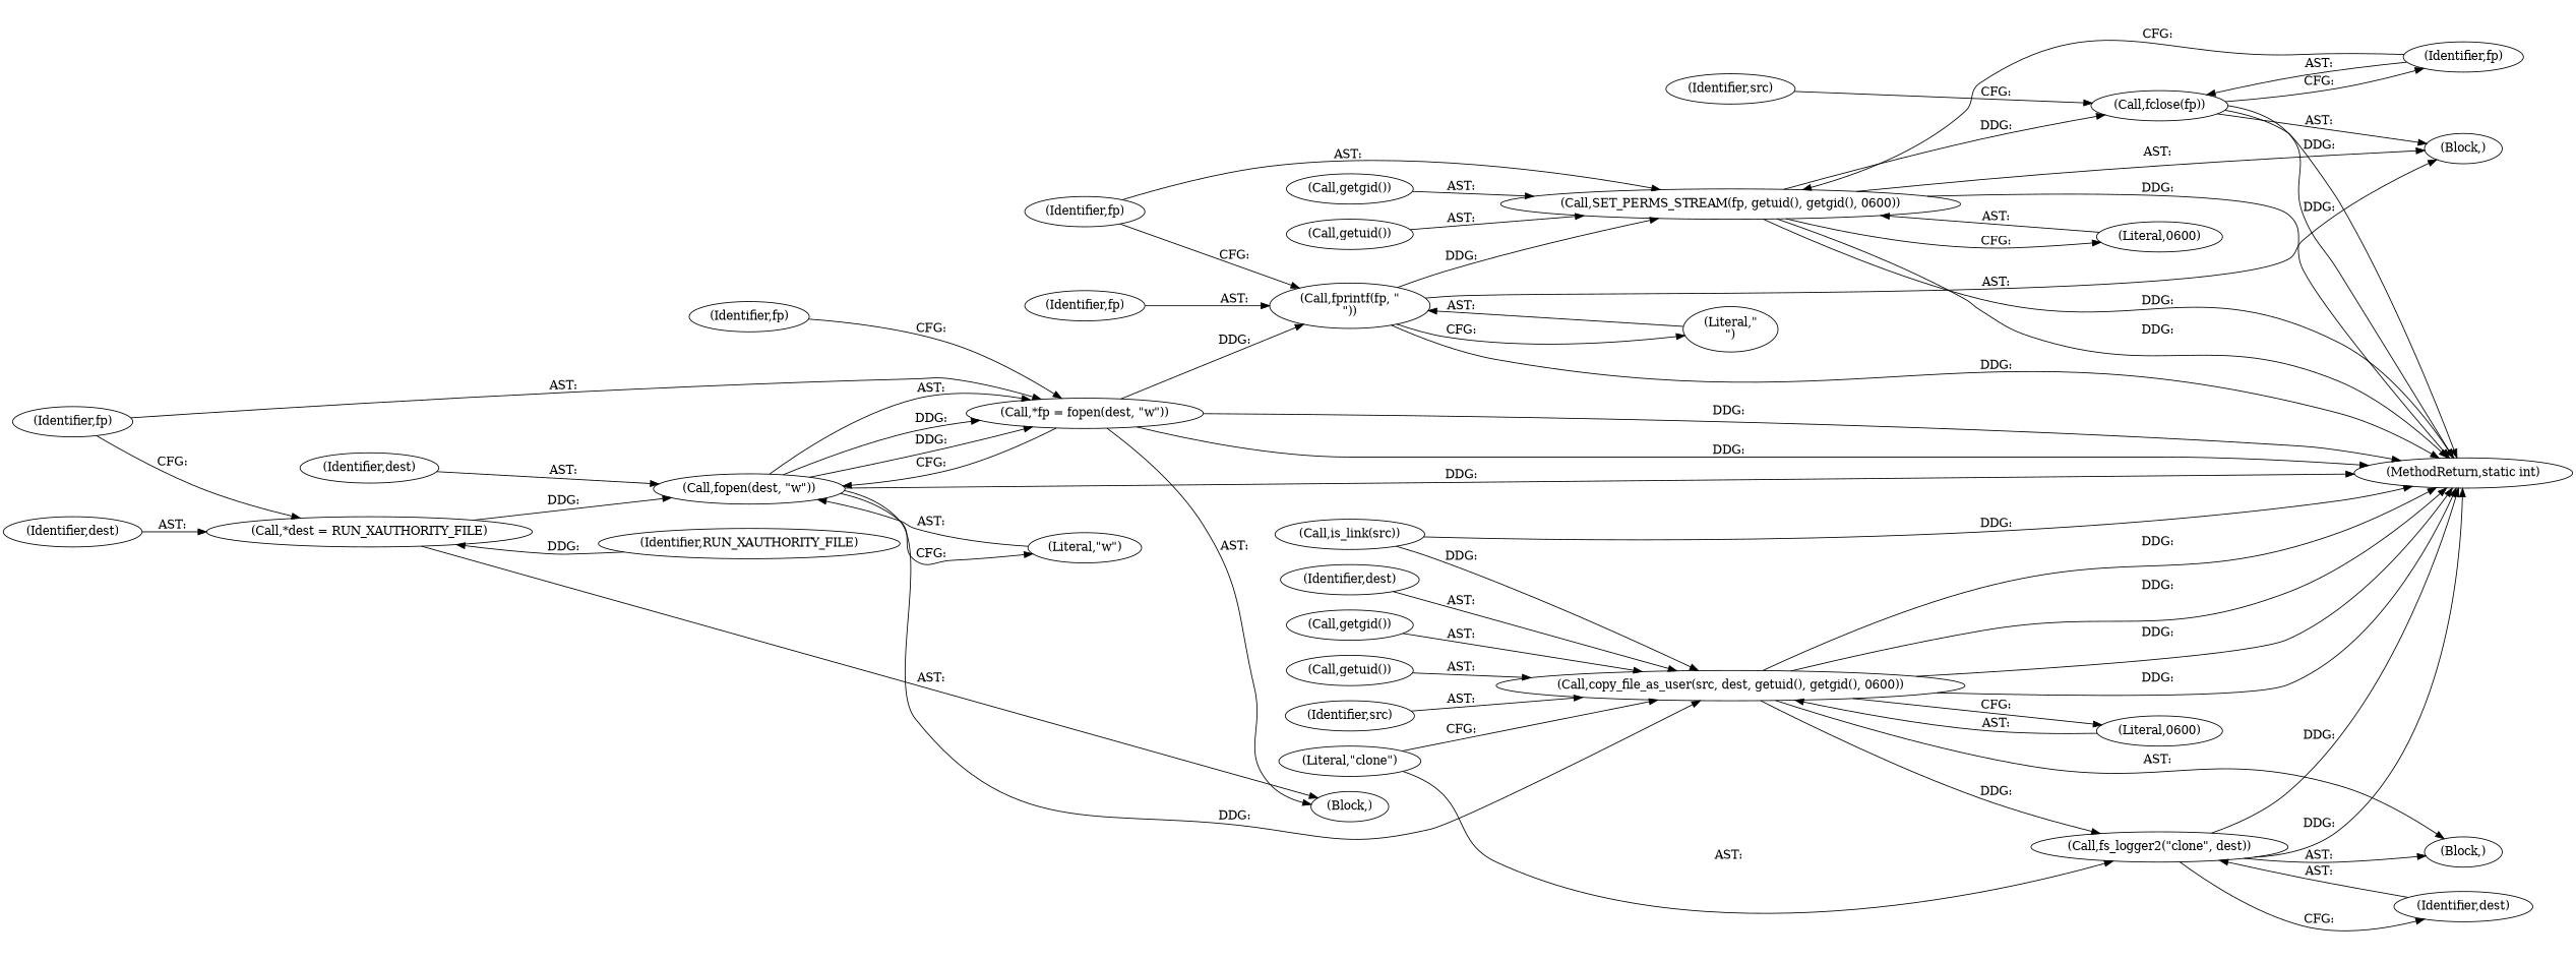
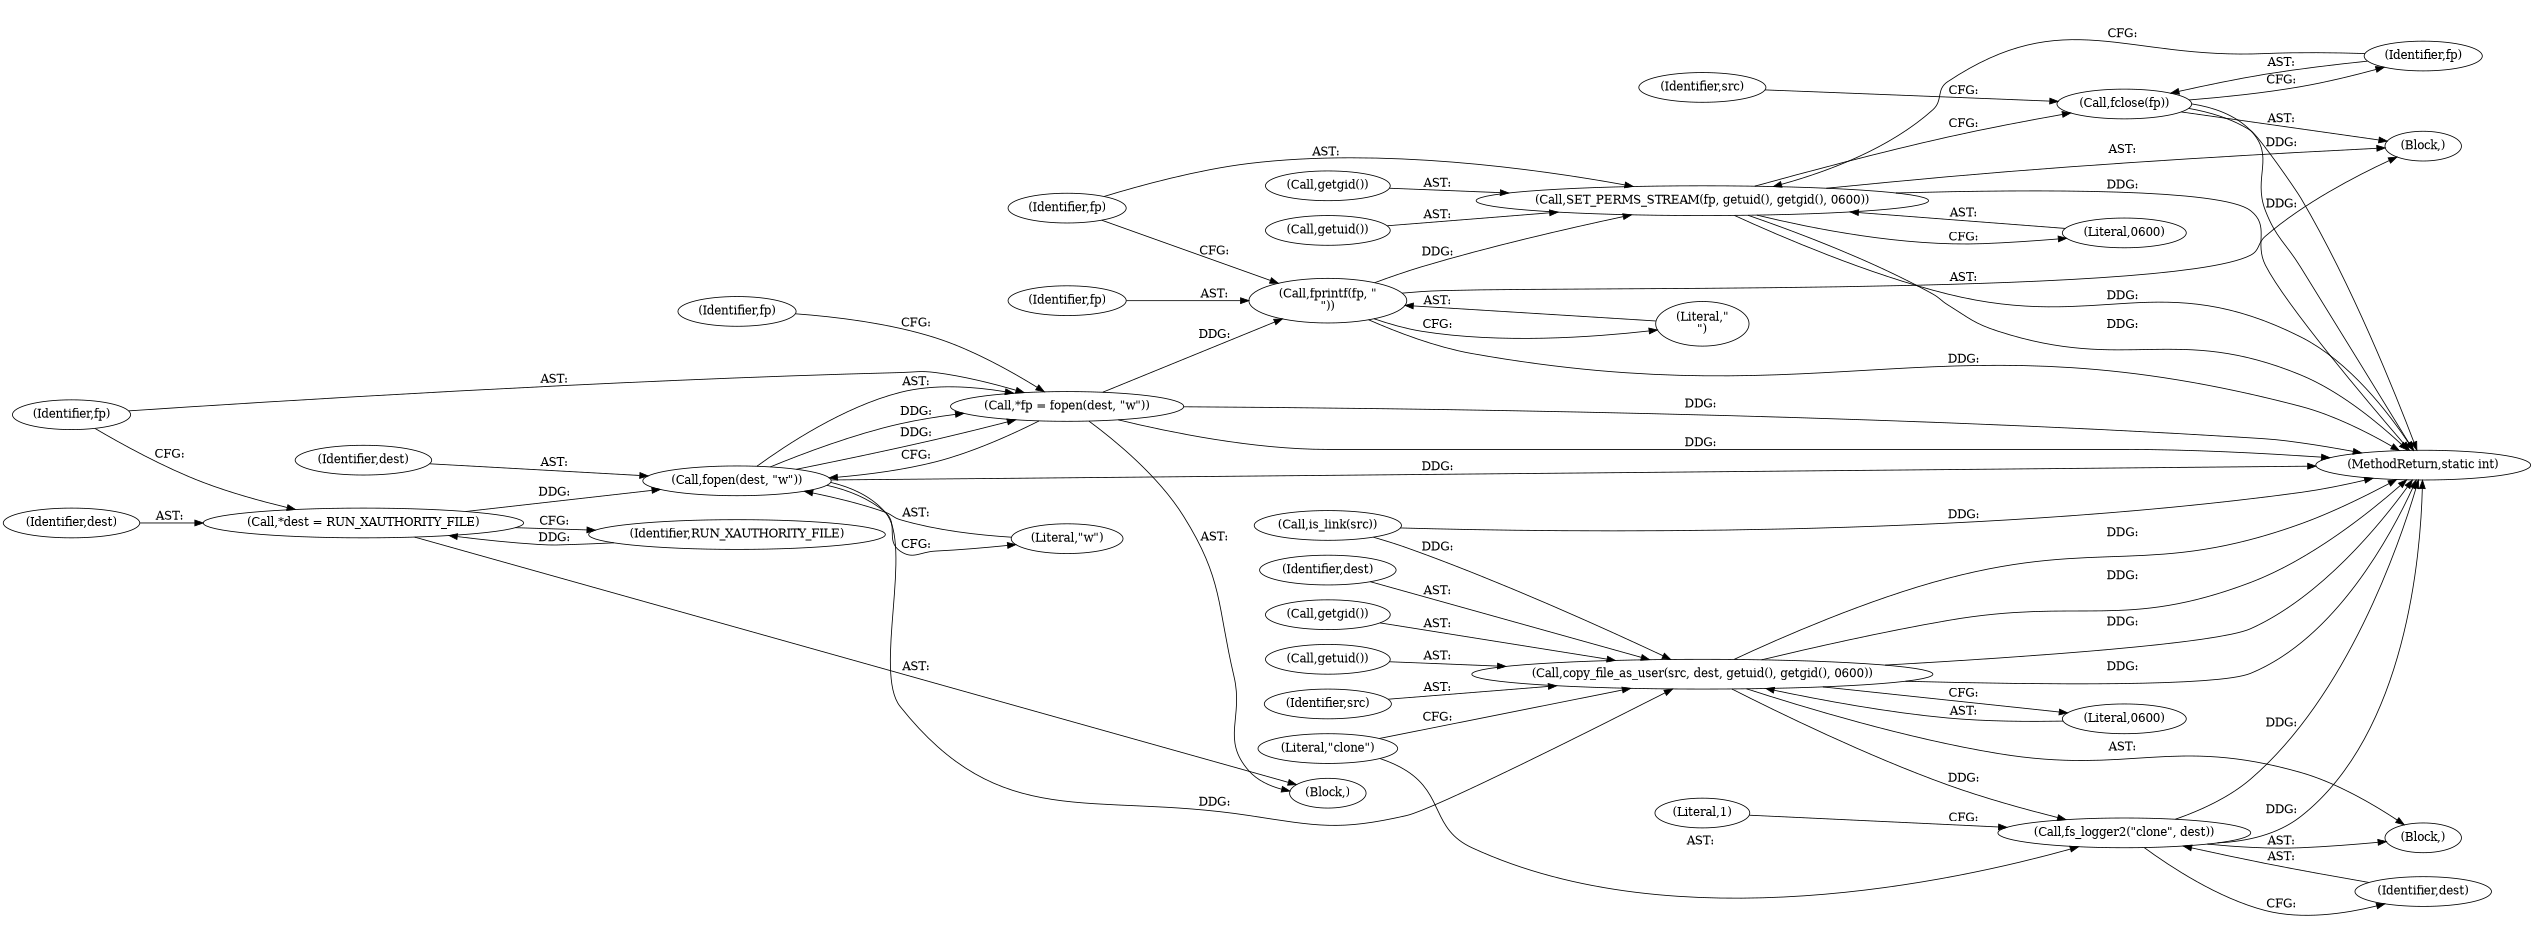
  digraph {
    rankdir=LR
    n1 [label="(Call,fopen(dest, \"w\"))"]
    n2 [label="(Call,*fp = fopen(dest, \"w\"))"]
    n3 [label="(Call,copy_file_as_user(src, dest, getuid(), getgid(), 0600))"]
    n4 [label="(Literal,\"w\")"]
    n5 [label="(MethodReturn,static int)"]
    n6 [label="(Block,)"]
    n7 [label="(Call,fprintf(fp, \"\n\"))"]
    n8 [label="(Call,fs_logger2(\"clone\", dest))"]
    n9 [label="(Literal,0600)"]
    n10 [label="(Block,)"]
    n11 [label="(Call,*dest = RUN_XAUTHORITY_FILE)"]
    n12 [label="(Identifier,RUN_XAUTHORITY_FILE)"]
    n13 [label="(Call,SET_PERMS_STREAM(fp, getuid(), getgid(), 0600))"]
    n14 [label="(Literal,\"\n\")"]
    n15 [label="(Block,)"]
    n16 [label="(Call,fclose(fp))"]
    n17 [label="(Literal,0600)"]
    n18 [label="(Identifier,fp)"]
    n19 [label="(Identifier,dest)"]
    n20 [label="(Call,getgid())"]
    n21 [label="(Identifier,dest)"]
+   n22 [label="(Literal,1)"]
    n23 [label="(Call,getgid())"]
    n24 [label="(Identifier,fp)"]
    n25 [label="(Call,getuid())"]
    n26 [label="(Identifier,fp)"]
    n27 [label="(Identifier,fp)"]
    n28 [label="(Call,is_link(src))"]
    n29 [label="(Call,getuid())"]
    n30 [label="(Identifier,src)"]
    n31 [label="(Literal,\"clone\")"]
    n32 [label="(Identifier,dest)"]
    n33 [label="(Identifier,dest)"]
    n34 [label="(Identifier,src)"]
    n35 [label="(Identifier,fp)"]
    n1 -> n2 [label="AST: "]
    n1 -> n2 [label="DDG: "]
    n1 -> n2 [label="DDG: "]
    n1 -> n3 [label="DDG: "]
    n1 -> n4 [label="CFG: "]
    n1 -> n5 [label="DDG: "]
    n2 -> n1 [label="CFG: "]
    n2 -> n5 [label="DDG: "]
    n2 -> n5 [label="DDG: "]
    n2 -> n6 [label="AST: "]
    n2 -> n7 [label="DDG: "]
    n3 -> n5 [label="DDG: "]
    n3 -> n5 [label="DDG: "]
    n3 -> n5 [label="DDG: "]
    n3 -> n5 [label="DDG: "]
    n3 -> n8 [label="DDG: "]
    n3 -> n9 [label="CFG: "]
    n3 -> n10 [label="AST: "]
    n4 -> n1 [label="AST: "]
    n7 -> n5 [label="DDG: "]
    n7 -> n13 [label="DDG: "]
    n7 -> n14 [label="CFG: "]
    n7 -> n15 [label="AST: "]
    n8 -> n5 [label="DDG: "]
    n8 -> n5 [label="DDG: "]
    n8 -> n10 [label="AST: "]
    n8 -> n19 [label="CFG: "]
    n9 -> n3 [label="AST: "]
    n11 -> n1 [label="DDG: "]
    n11 -> n6 [label="AST: "]
+   n11 -> n12 [label="CFG: "]
    n12 -> n11 [label="DDG: "]
    n13 -> n5 [label="DDG: "]
    n13 -> n5 [label="DDG: "]
    n13 -> n5 [label="DDG: "]
    n13 -> n15 [label="AST: "]
-   n13 -> n16 [label="DDG: "]
+   n13 -> n16 [label="CFG: "]
    n13 -> n17 [label="CFG: "]
    n14 -> n7 [label="AST: "]
    n16 -> n5 [label="DDG: "]
    n16 -> n5 [label="DDG: "]
    n16 -> n15 [label="AST: "]
    n16 -> n18 [label="CFG: "]
    n17 -> n13 [label="AST: "]
    n18 -> n13 [label="CFG: "]
    n18 -> n16 [label="AST: "]
    n19 -> n8 [label="AST: "]
    n20 -> n13 [label="AST: "]
    n21 -> n11 [label="AST: "]
+   n22 -> n8 [label="CFG: "]
    n23 -> n3 [label="AST: "]
    n24 -> n2 [label="AST: "]
    n24 -> n11 [label="CFG: "]
    n25 -> n3 [label="AST: "]
    n26 -> n2 [label="CFG: "]
    n27 -> n7 [label="CFG: "]
    n27 -> n13 [label="AST: "]
    n28 -> n3 [label="DDG: "]
    n28 -> n5 [label="DDG: "]
    n29 -> n13 [label="AST: "]
    n30 -> n3 [label="AST: "]
    n31 -> n3 [label="CFG: "]
    n31 -> n8 [label="AST: "]
    n32 -> n3 [label="AST: "]
    n33 -> n1 [label="AST: "]
    n34 -> n16 [label="CFG: "]
    n35 -> n7 [label="AST: "]
  }
